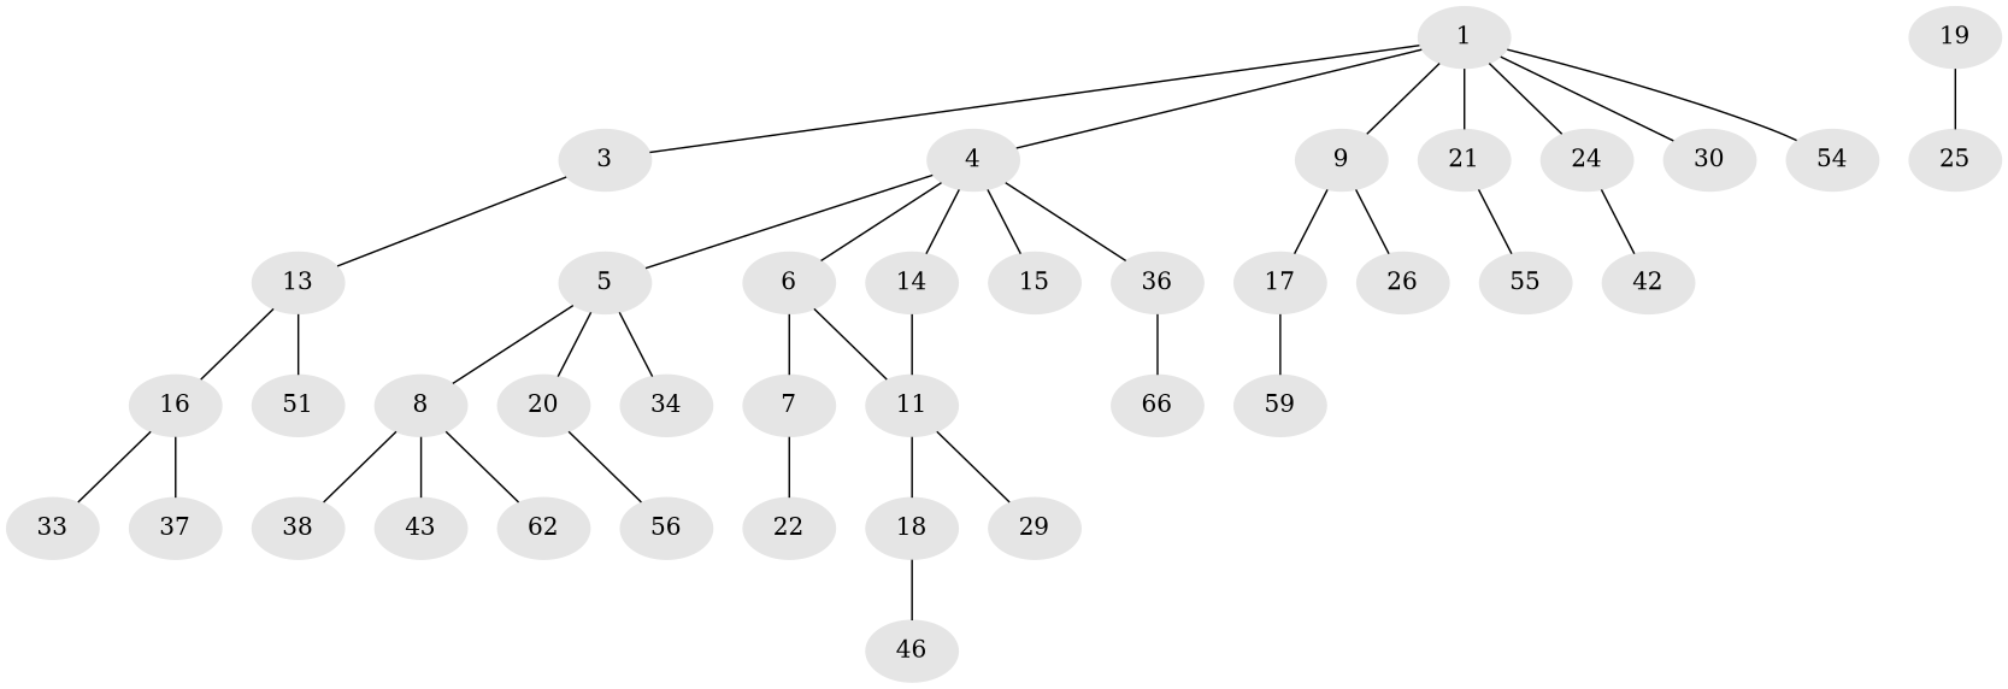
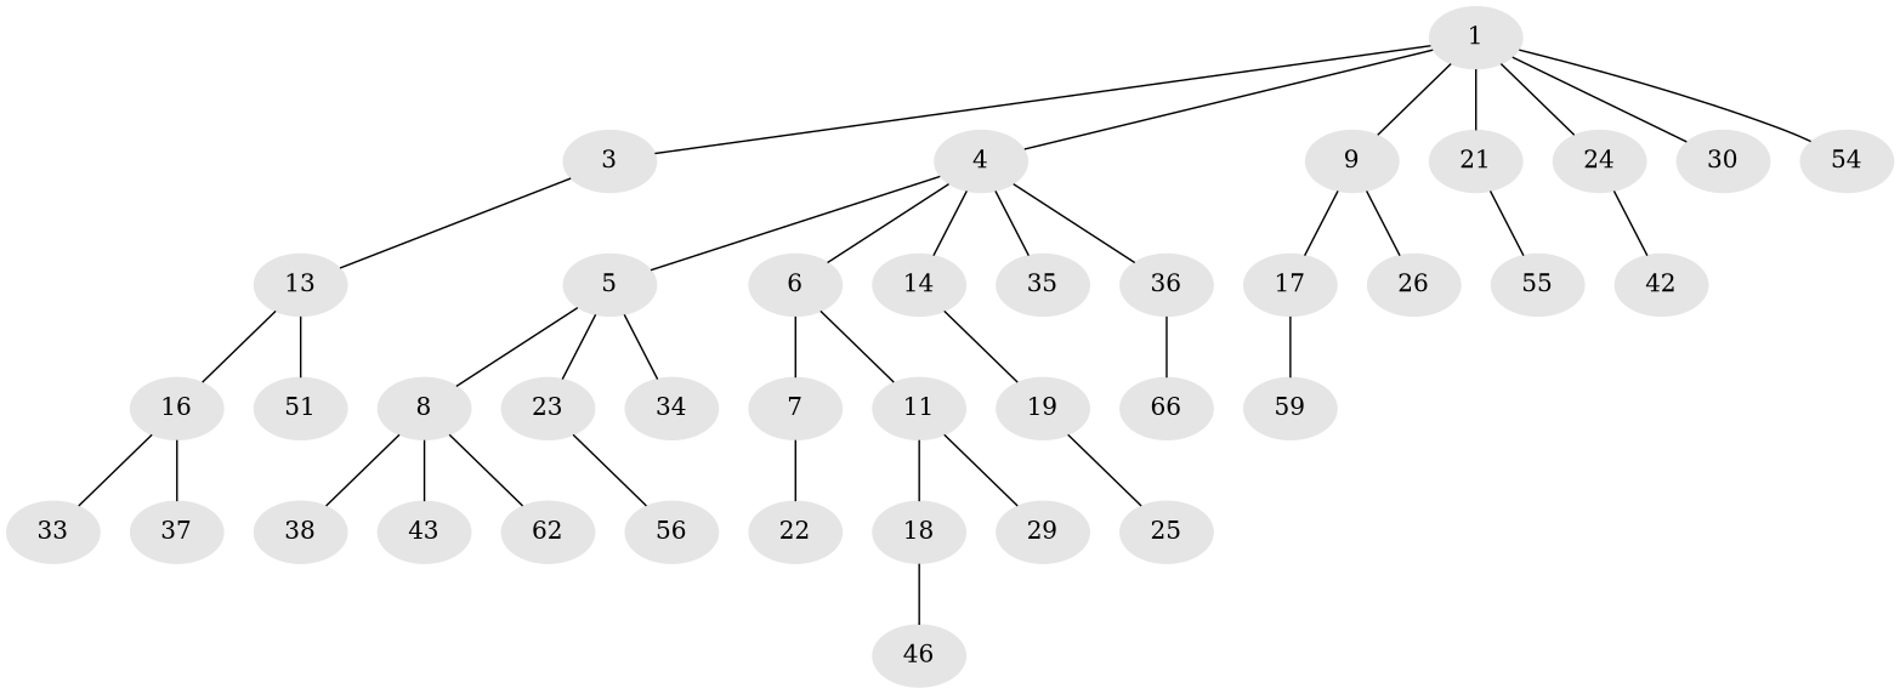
  graph {
    node [color=gray90 style=filled]
    1 [super="+2"]
    3
    4 [super="+13"]
    9 [super="+12"]
    21
    24 [super="+45"]
    30 [super="+49"]
    54 [super="+63"]
    n9 [label=13 super="+31"]
    5 [super="+28"]
    6 [super="+27"]
    14
-   15 [super="+40"]
+   15 [super="+40" label=35]
    36 [super="+57"]
    17 [super="+50"]
    26 [super="+44"]
    55 [super="+65"]
    42
    16 [super="+39"]
    51 [super="+58"]
    8 [super="+23"]
-   20 [super="+38"]
+   20 [super="+38" label=23]
    34 [super="+47"]
    7
    11 [super="+61"]
    19
    66
    n28 [label=38]
    43
    62
    56 [super="+60"]
    22 [super="+35"]
    18 [super="+41"]
    29
    59
    33 [super="+64"]
    37
    46
    25 [super="+52"]
    1 -- 3
    1 -- 4
    1 -- 9
    1 -- 21
    1 -- 24
    1 -- 30
    1 -- 54
    3 -- n9
    4 -- 5
    4 -- 6
    4 -- 14
    4 -- 15
    4 -- 36
    9 -- 17
    9 -- 26
    21 -- 55
    24 -- 42
    n9 -- 16
    n9 -- 51
    5 -- 8
    5 -- 20
    5 -- 34
    6 -- 7
    6 -- 11
-   14 -- 11
+   14 -- 19
    36 -- 66
    17 -- 59
    16 -- 33
    16 -- 37
    8 -- n28
    8 -- 43
    8 -- 62
    20 -- 56
    7 -- 22
    11 -- 18
    11 -- 29
    19 -- 25
    18 -- 46
  }
